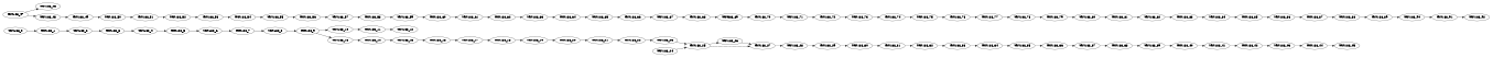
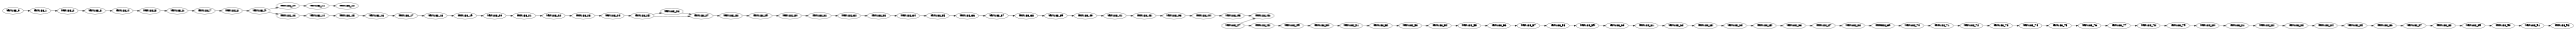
  digraph {
    rankdir=LR
    test188_0
    test188_1
    test188_2
    test188_3
    test188_4
    test188_5
    test188_6
    test188_7
    test188_8
    test188_9
    test188_10
    test188_13
    test188_11
    test188_12
    test188_14
    test188_15
    test188_16
    test188_17
    test188_18
    test188_19
    test188_20
    test188_21
    test188_22
    test188_23
    test188_24
    test188_25
    test188_26
    test188_27
    test188_28
    test188_29
    test188_30
    test188_31
    test188_32
    test188_33
    test188_34
    test188_35
    test188_36
    test188_37
    test188_38
    test188_39
    test188_40
    test188_41
    test188_42
    test188_43
    test188_44
    test188_45
    test188_46
    test188_47
    test188_48
    test188_49
    test188_50
    test188_51
    test188_52
    test188_53
    test188_54
    test188_55
    test188_56
    test188_57
    test188_58
    test188_59
    test188_60
    test188_61
    test188_62
    test188_63
    test188_64
    test188_65
    test188_66
    test188_67
    test188_68
    n70 [label=test588_69]
    test188_70
    test188_71
    test188_72
    test188_73
    test188_74
    test188_75
    test188_76
    test188_77
    test188_78
    test188_79
    test188_80
    test188_81
    test188_82
    test188_83
    test188_84
    test188_85
    test188_86
    test188_87
    test188_88
    test188_89
    test188_90
    test188_91
    test188_92
    test188_0 -> test188_1
    test188_1 -> test188_2
    test188_2 -> test188_3
    test188_3 -> test188_4
    test188_4 -> test188_5
    test188_5 -> test188_6
    test188_6 -> test188_7
    test188_7 -> test188_8
    test188_8 -> test188_9
    test188_9 -> test188_10
    test188_9 -> test188_13
    test188_10 -> test188_11
    test188_13 -> test188_14
    test188_11 -> test188_12
    test188_14 -> test188_15
    test188_15 -> test188_16
    test188_16 -> test188_17
    test188_17 -> test188_18
    test188_18 -> test188_19
    test188_19 -> test188_20
    test188_20 -> test188_21
    test188_21 -> test188_22
    test188_22 -> test188_23
-   test188_23 -> test188_25
+   test188_23 -> test188_24
    test188_24 -> test188_25
    test188_25 -> test188_26
    test188_25 -> test188_27
    test188_26 -> test188_27
    test188_27 -> test188_28
    test188_28 -> test188_29
    test188_29 -> test188_30
    test188_30 -> test188_31
    test188_31 -> test188_32
    test188_32 -> test188_33
    test188_33 -> test188_34
    test188_34 -> test188_35
    test188_35 -> test188_36
    test188_36 -> test188_37
    test188_37 -> test188_38
    test188_38 -> test188_39
    test188_39 -> test188_40
    test188_40 -> test188_41
    test188_41 -> test188_42
    test188_42 -> test188_43
    test188_43 -> test188_44
    test188_44 -> test188_45
+   test188_45 -> test188_46
    test188_47 -> test188_46
    test188_47 -> test188_48
    test188_48 -> test188_49
    test188_49 -> test188_50
    test188_50 -> test188_51
    test188_51 -> test188_52
    test188_52 -> test188_53
    test188_53 -> test188_54
    test188_54 -> test188_55
    test188_55 -> test188_56
    test188_56 -> test188_57
    test188_57 -> test188_58
    test188_58 -> test188_59
    test188_59 -> test188_60
    test188_60 -> test188_61
    test188_61 -> test188_62
    test188_62 -> test188_63
    test188_63 -> test188_64
    test188_64 -> test188_65
    test188_65 -> test188_66
    test188_66 -> test188_67
    test188_67 -> test188_68
    test188_68 -> n70
    n70 -> test188_70
    test188_70 -> test188_71
    test188_71 -> test188_72
    test188_72 -> test188_73
    test188_73 -> test188_74
    test188_74 -> test188_75
    test188_75 -> test188_76
    test188_76 -> test188_77
    test188_77 -> test188_78
    test188_78 -> test188_79
    test188_79 -> test188_80
    test188_80 -> test188_81
    test188_81 -> test188_82
    test188_82 -> test188_83
    test188_83 -> test188_84
    test188_84 -> test188_85
    test188_85 -> test188_86
    test188_86 -> test188_87
    test188_87 -> test188_88
    test188_88 -> test188_89
    test188_89 -> test188_90
    test188_90 -> test188_91
    test188_91 -> test188_92
  }
